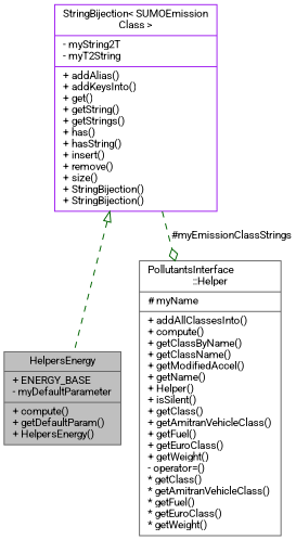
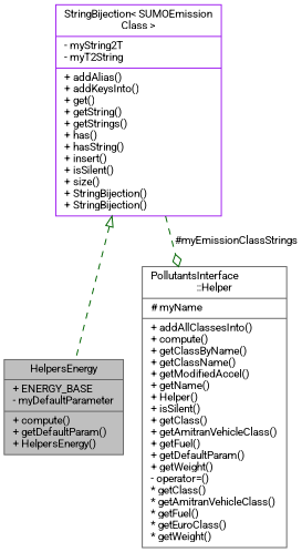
  digraph {
    fontname=Roboto
    node [color=gray40 fillcolor=white fontname=Roboto fontsize=10 shape=record style=filled]
    edge [color=darkgreen fontname=Roboto fontsize=10 labelfontname=Helvetica labelfontsize=10 style=dashed]
    n1 [fillcolor=grey75 fontcolor=black height=0.2 label="{HelpersEnergy\n|+ ENERGY_BASE\l- myDefaultParameter\l|+ compute()\l+ getDefaultParam()\l+ HelpersEnergy()\l}" width=0.4]
-   n2 [height=0.2 label="{PollutantsInterface\l::Helper\n|# myName\l|+ addAllClassesInto()\l+ compute()\l+ getClassByName()\l+ getClassName()\l+ getModifiedAccel()\l+ getName()\l+ Helper()\l+ isSilent()\l+ getClass()\l+ getAmitranVehicleClass()\l+ getFuel()\l+ getEuroClass()\l+ getWeight()\l- operator=()\l* getClass()\l* getAmitranVehicleClass()\l* getFuel()\l* getEuroClass()\l* getWeight()\l}" width=0.4]
-   n3 [color=purple height=0.2 label="{StringBijection\< SUMOEmission\lClass \>\n|- myString2T\l- myT2String\l|+ addAlias()\l+ addKeysInto()\l+ get()\l+ getString()\l+ getStrings()\l+ has()\l+ hasString()\l+ insert()\l+ remove()\l+ size()\l+ StringBijection()\l+ StringBijection()\l}" width=0.4]
+   n2 [height=0.2 label="{PollutantsInterface\l::Helper\n|# myName\l|+ addAllClassesInto()\l+ compute()\l+ getClassByName()\l+ getClassName()\l+ getModifiedAccel()\l+ getName()\l+ Helper()\l+ isSilent()\l+ getClass()\l+ getAmitranVehicleClass()\l+ getFuel()\l+ getDefaultParam()\l+ getWeight()\l- operator=()\l* getClass()\l* getAmitranVehicleClass()\l* getFuel()\l* getEuroClass()\l* getWeight()\l}" width=0.4]
+   n3 [color=purple height=0.2 label="{StringBijection\< SUMOEmission\lClass \>\n|- myString2T\l- myT2String\l|+ addAlias()\l+ addKeysInto()\l+ get()\l+ getString()\l+ getStrings()\l+ has()\l+ hasString()\l+ insert()\l+ isSilent()\l+ size()\l+ StringBijection()\l+ StringBijection()\l}" width=0.4]
    n3 -> n1 [arrowtail=onormal dir=back]
    n3 -> n2 [arrowhead=odiamond label=" #myEmissionClassStrings"]
  }
